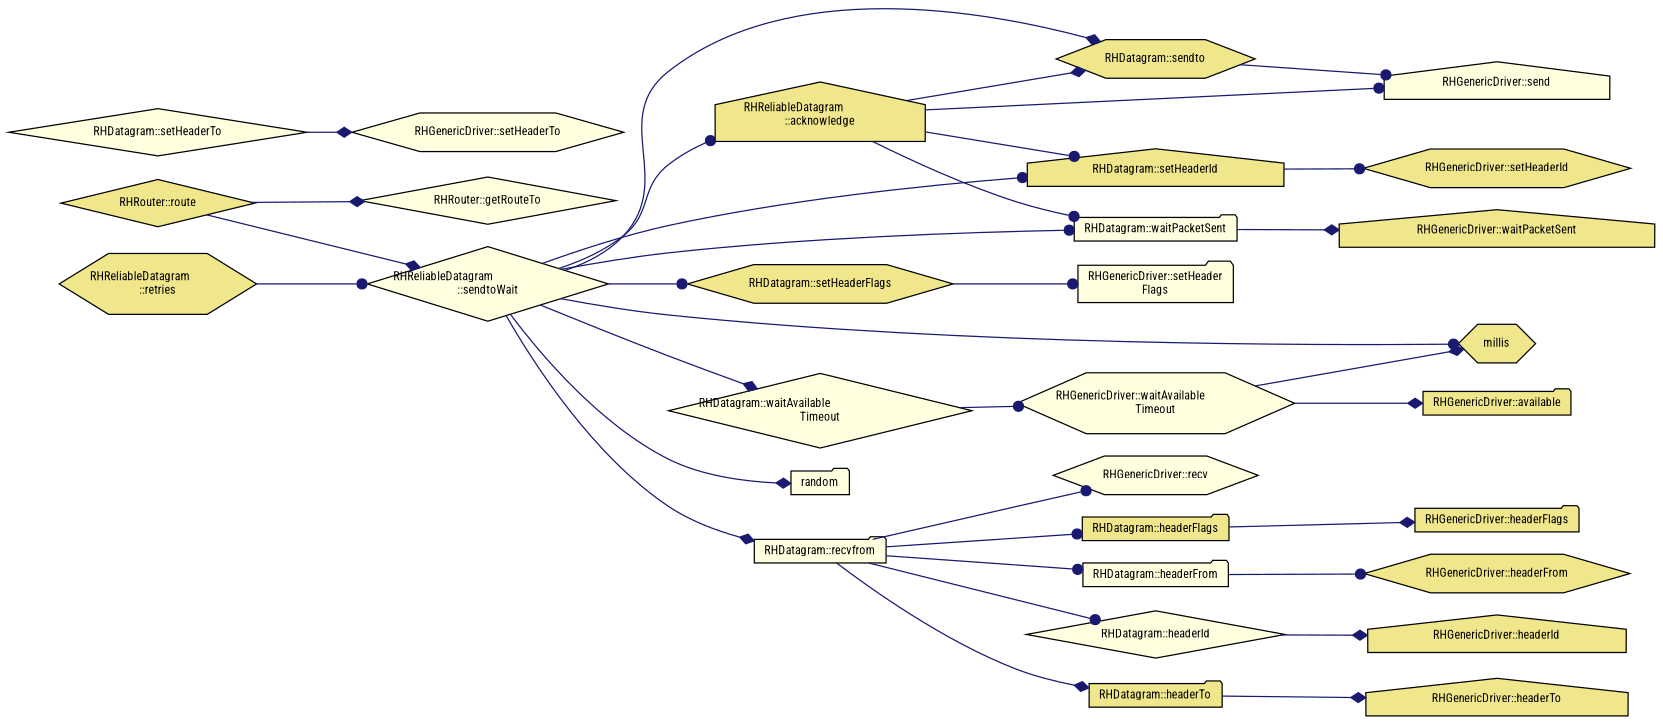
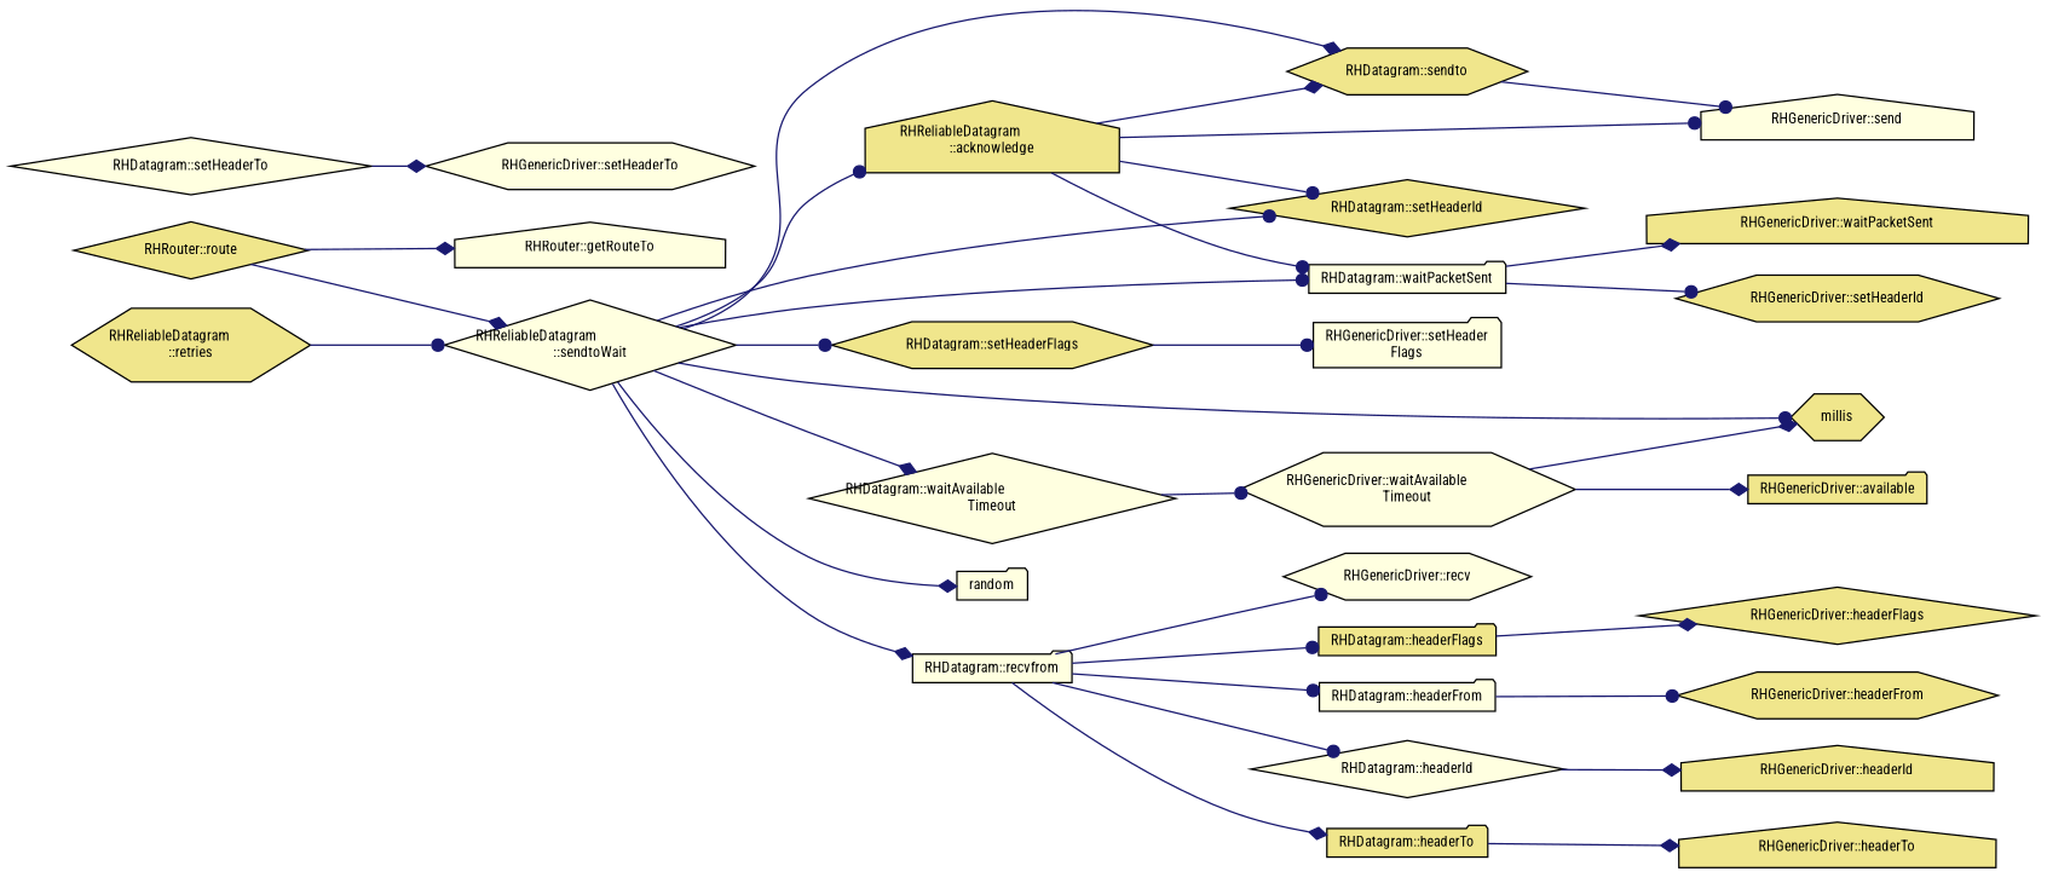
  digraph {
    fontname="Roboto Condensed"
    rankdir=LR
    node [color=black fillcolor=khaki fontname="Roboto Condensed" fontsize=10 shape=hexagon style=filled]
    edge [arrowhead=dot color=midnightblue fontname="Roboto Condensed" fontsize=10 labelfontname=Helvetica labelfontsize=10 style=solid]
    n1 [fontcolor=black height=0.2 label="RHRouter::route" shape=diamond width=0.4]
-   n2 [fillcolor=lightyellow height=0.2 label="RHRouter::getRouteTo" shape=diamond width=0.4]
+   n2 [fillcolor=lightyellow height=0.2 label="RHRouter::getRouteTo" shape=house width=0.4]
    n3 [fillcolor=lightyellow height=0.2 label="RHReliableDatagram\l::sendtoWait" shape=diamond width=0.4]
    n4 [height=0.2 label="RHReliableDatagram\l::acknowledge" shape=house width=0.4]
    n5 [height=0.2 label="RHDatagram::sendto" width=0.4]
    n6 [height=0.2 label="RHDatagram::setHeaderFlags" width=0.4]
-   n7 [height=0.2 label="RHDatagram::setHeaderId" shape=house width=0.4]
+   n7 [height=0.2 label="RHDatagram::setHeaderId" shape=diamond width=0.4]
    n8 [fillcolor=lightyellow height=0.2 label="RHDatagram::waitPacketSent" shape=folder width=0.4]
    n9 [height=0.2 label=millis width=0.4]
    n10 [fillcolor=lightyellow height=0.2 label=random shape=folder width=0.4]
    n11 [fillcolor=lightyellow height=0.2 label="RHDatagram::recvfrom" shape=folder width=0.4]
    n12 [fillcolor=lightyellow height=0.2 label="RHDatagram::waitAvailable\lTimeout" shape=diamond width=0.4]
    n13 [fillcolor=lightyellow height=0.2 label="RHGenericDriver::send" shape=house width=0.4]
    n14 [fillcolor=lightyellow height=0.2 label="RHGenericDriver::setHeader\lFlags" shape=folder width=0.4]
    n15 [height=0.2 label="RHGenericDriver::setHeaderId" width=0.4]
    n16 [height=0.2 label="RHGenericDriver::waitPacketSent" shape=house width=0.4]
    n17 [height=0.2 label="RHDatagram::headerFlags" shape=folder width=0.4]
    n18 [fillcolor=lightyellow height=0.2 label="RHDatagram::headerFrom" shape=folder width=0.4]
    n19 [fillcolor=lightyellow height=0.2 label="RHDatagram::headerId" shape=diamond width=0.4]
    n20 [height=0.2 label="RHDatagram::headerTo" shape=folder width=0.4]
    n21 [fillcolor=lightyellow height=0.2 label="RHGenericDriver::recv" width=0.4]
    n22 [height=0.2 label="RHReliableDatagram\l::retries" width=0.4]
    n23 [fillcolor=lightyellow height=0.2 label="RHGenericDriver::waitAvailable\lTimeout" width=0.4]
    n24 [fillcolor=lightyellow height=0.2 label="RHDatagram::setHeaderTo" shape=diamond width=0.4]
    n25 [fillcolor=lightyellow height=0.2 label="RHGenericDriver::setHeaderTo" width=0.4]
-   n26 [height=0.2 label="RHGenericDriver::headerFlags" shape=folder width=0.4]
+   n26 [height=0.2 label="RHGenericDriver::headerFlags" shape=diamond width=0.4]
    n27 [height=0.2 label="RHGenericDriver::headerFrom" width=0.4]
    n28 [height=0.2 label="RHGenericDriver::headerId" shape=house width=0.4]
    n29 [height=0.2 label="RHGenericDriver::headerTo" shape=house width=0.4]
    n30 [height=0.2 label="RHGenericDriver::available" shape=folder width=0.4]
    n1 -> n2 [arrowhead=diamond]
    n1 -> n3 [arrowhead=diamond]
    n3 -> n4
    n3 -> n5 [arrowhead=diamond]
    n3 -> n6
    n3 -> n7
    n3 -> n8
    n3 -> n9
    n3 -> n10 [arrowhead=diamond]
    n3 -> n11 [arrowhead=diamond]
    n3 -> n12 [arrowhead=diamond]
    n4 -> n5 [arrowhead=diamond]
    n4 -> n7
    n4 -> n8
    n4 -> n13
    n5 -> n13
    n6 -> n14
-   n7 -> n15
+   n8 -> n15
    n8 -> n16 [arrowhead=diamond]
    n11 -> n17
    n11 -> n18
    n11 -> n19
    n11 -> n20 [arrowhead=diamond]
    n11 -> n21
    n12 -> n23
    n17 -> n26 [arrowhead=diamond]
    n18 -> n27
    n19 -> n28 [arrowhead=diamond]
    n20 -> n29 [arrowhead=diamond]
    n22 -> n3
    n23 -> n9 [arrowhead=diamond]
    n23 -> n30 [arrowhead=diamond]
    n24 -> n25 [arrowhead=diamond]
  }
